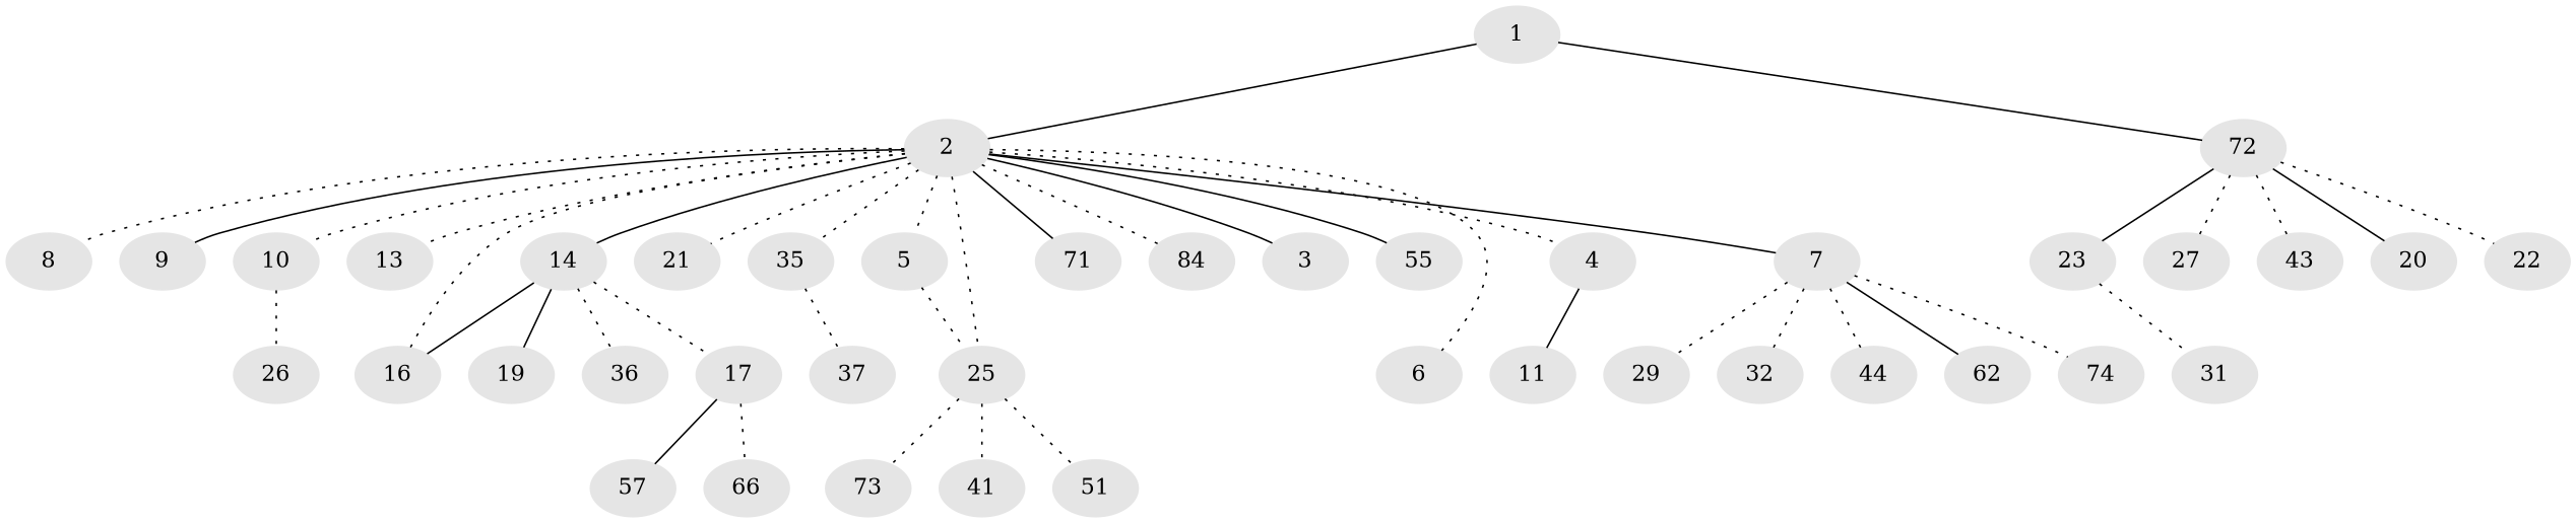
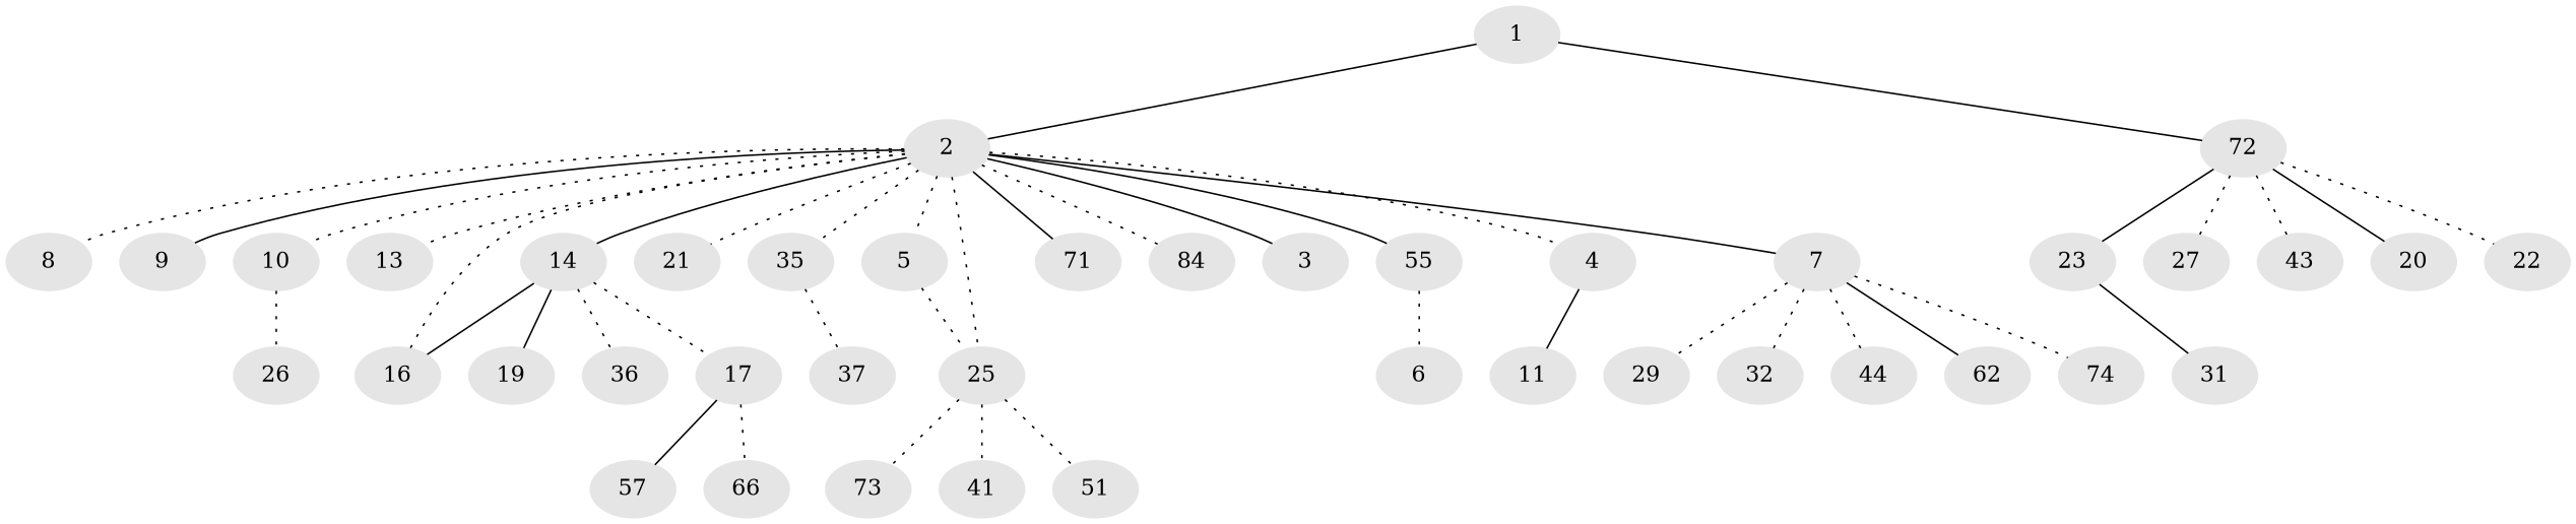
  graph {
    node [color=gray90 style=filled]
    edge [style=dotted]
    1
    2
    n3 [label=72 super="+79"]
    3
    4 [super="+24+75+69"]
    5
    6
    7 [super="+15"]
    8
    9 [super="+45"]
    10 [super="+38"]
    13 [super="+65+53"]
    14 [super="+42+34+81+68"]
    16 [super="+70+58"]
    21 [super="+50"]
    25 [super="+40"]
    35
    n18 [label=55 super="+85"]
    71
    84
    20
    22 [super="+39+59"]
    23 [super="+33+30+56"]
    27 [super="+52+83+63+77"]
    43 [super="+78"]
    11
    29
    32
    44
    62
    74
    26
    17 [super="+18+67"]
    19
    36
    41
    51 [super="+76+64+61"]
    73
    37
    31
    57 [super="+80"]
    66
    1 -- 2 [style=solid]
    1 -- n3 [style=solid]
    2 -- 3 [style=solid]
    2 -- 4
    2 -- 5
-   2 -- 6
+   n18 -- 6
    2 -- 7 [style=solid]
    2 -- 8
    2 -- 9 [style=solid]
    2 -- 10
    2 -- 13
    2 -- 14 [style=solid]
    2 -- 16
    2 -- 21
    2 -- 25
    2 -- 35
    2 -- n18 [style=solid]
    2 -- 71 [style=solid]
    2 -- 84
    n3 -- 20 [style=solid]
    n3 -- 22
    n3 -- 23 [style=solid]
    n3 -- 27
    n3 -- 43
    4 -- 11 [style=solid]
    5 -- 25
    7 -- 29
    7 -- 32
    7 -- 44
    7 -- 62 [style=solid]
    7 -- 74
    10 -- 26
    14 -- 16 [style=solid]
    14 -- 17
    14 -- 19 [style=solid]
    14 -- 36
    25 -- 41
    25 -- 51
    25 -- 73
    35 -- 37
-   23 -- 31
+   23 -- 31 [style=solid]
    17 -- 57 [style=solid]
    17 -- 66
  }
